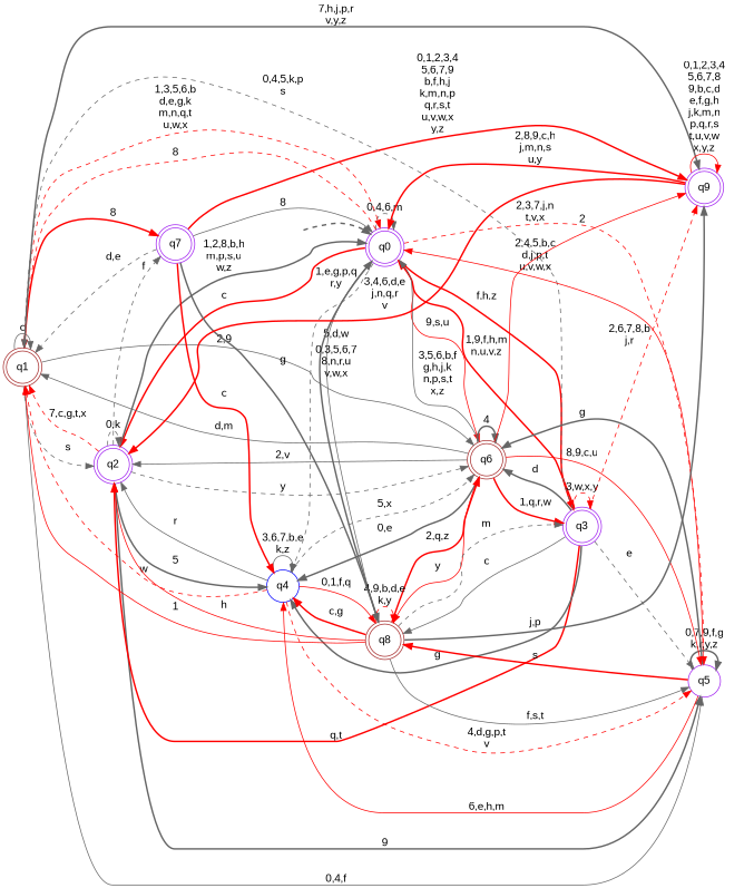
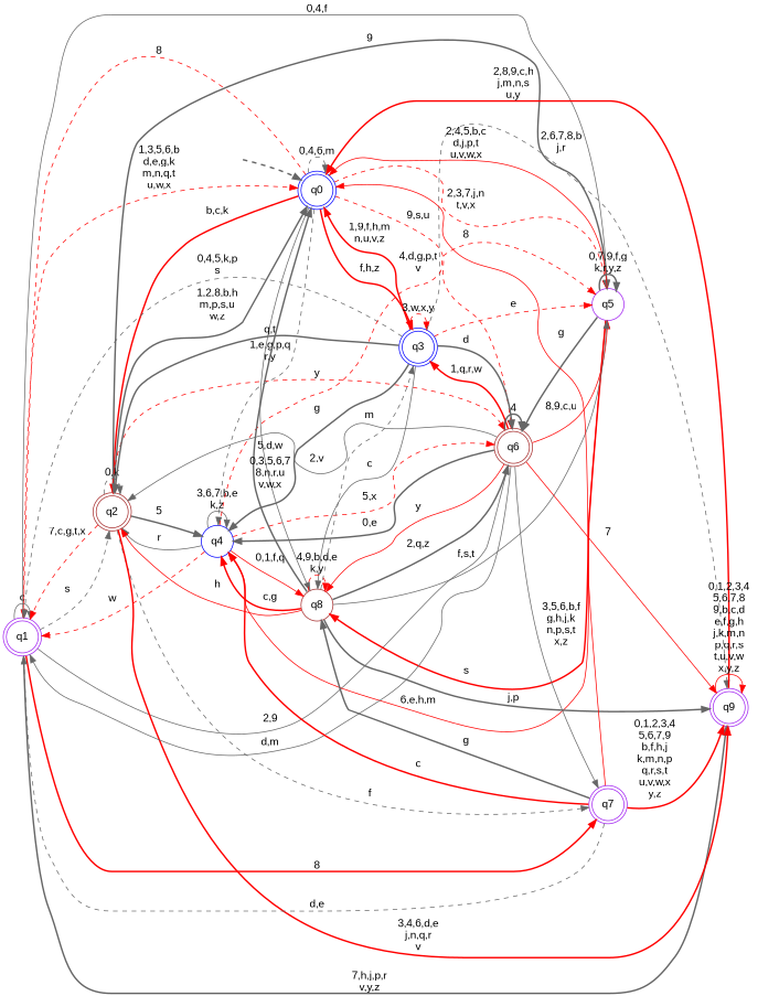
  digraph {
    fontname="Liberation Sans"
    rankdir=LR
    node [fontname="Liberation Sans" shape=doublecircle style="rounded,filled" color=purple fillcolor=white]
    edge [color=gray40 fontname="Liberation Sans" style=bold]
    __start0 [height=0 shape=none style=invis width=0 color="" fillcolor=""]
-   n2 [label=q0]
-   n3 [color=brown label=q1]
-   n4 [label=q2]
-   n5 [label=q3]
+   n2 [color=blue label=q0]
+   n3 [label=q1]
+   n4 [color=brown label=q2]
+   n5 [color=blue label=q3]
    n6 [color=blue label=q4 shape=circle style=filled]
    n7 [label=q5 shape=circle]
    n8 [color=brown label=q6]
-   n9 [color=brown label=q8 style=filled]
+   n9 [color=brown label=q8 shape=circle style=filled]
    n10 [label=q7]
    n11 [label=q9 style=filled]
    subgraph cluster_1 {
      nodesep=0.15
      ranksep=0.15
      style=invis
      __start0
      n2
    }
    __start0 -> n2 [penwidth=2 style=dashed]
    n2 -> n2 [label="0,4,6,m" style=dashed]
    n2 -> n3 [color=red label=8 style=dashed]
-   n2 -> n4 [color=red label=c]
+   n2 -> n4 [color=red label="b,c,k"]
    n2 -> n5 [color=red label="f,h,z"]
    n2 -> n6 [label="1,e,g,p,q\nr,y" style=dashed]
    n2 -> n7 [color=red label="2,3,7,j,n\nt,v,x" style=dashed]
-   n2 -> n8 [color=red label="9,s,u" style=solid]
+   n2 -> n8 [color=red label="9,s,u" style=dashed]
    n2 -> n9 [label="5,d,w" style=solid]
    n3 -> n2 [color=red label="1,3,5,6,b\nd,e,g,k\nm,n,q,t\nu,w,x" style=dashed]
    n3 -> n3 [label=c style=solid]
    n3 -> n4 [label=s style=dashed]
    n3 -> n7 [label="0,4,f" style=solid]
    n3 -> n8 [label="2,9" style=solid]
    n3 -> n10 [color=red label=8]
    n3 -> n11 [label="7,h,j,p,r\nv,y,z"]
    n4 -> n2 [label="1,2,8,b,h\nm,p,s,u\nw,z"]
    n4 -> n3 [color=red label="7,c,g,t,x" style=dashed]
    n4 -> n4 [label="0,k" style=dashed]
    n4 -> n6 [label=5]
    n4 -> n7 [label=9]
-   n4 -> n8 [label=y style=dashed]
+   n4 -> n8 [color=red label=y style=dashed]
    n4 -> n10 [label=f style=dashed]
-   n11 -> n4 [color=red label="3,4,6,d,e\nj,n,q,r\nv"]
+   n4 -> n11 [color=red label="3,4,6,d,e\nj,n,q,r\nv"]
    n5 -> n2 [color=red label="1,9,f,h,m\nn,u,v,z"]
    n5 -> n3 [label="0,4,5,k,p\ns" style=dashed]
-   n5 -> n4 [color=red label="q,t"]
+   n5 -> n4 [label="q,t"]
    n5 -> n5 [color=red label="3,w,x,y" style=dashed]
    n5 -> n6 [label=g]
-   n5 -> n7 [label=e style=dashed]
+   n5 -> n7 [color=red label=e style=dashed]
    n5 -> n8 [label=d]
    n5 -> n9 [label=c style=solid]
-   n5 -> n11 [color=red label="2,6,7,8,b\nj,r" style=dashed]
+   n5 -> n11 [label="2,6,7,8,b\nj,r" style=dashed]
    n6 -> n3 [color=red label=w style=dashed]
    n6 -> n4 [label=r style=solid]
    n6 -> n6 [label="3,6,7,b,e\nk,z" style=solid]
    n6 -> n7 [color=red label="4,d,g,p,t\nv" style=dashed]
-   n6 -> n8 [label="5,x" style=dashed]
+   n6 -> n8 [color=red label="5,x" style=dashed]
    n6 -> n9 [color=red label="0,1,f,q" style=solid]
    n7 -> n2 [color=red label="2,4,5,b,c\nd,j,p,t\nu,v,w,x" style=solid]
    n7 -> n6 [color=red label="6,e,h,m" style=solid]
    n7 -> n7 [label="0,7,9,f,g\nk,r,y,z"]
    n7 -> n8 [label=g]
    n7 -> n9 [color=red label=s]
-   n8 -> n2 [label="3,5,6,b,f\ng,h,j,k\nn,p,s,t\nx,z" style=solid]
+   n8 -> n10 [label="3,5,6,b,f\ng,h,j,k\nn,p,s,t\nx,z" style=solid]
    n8 -> n3 [label="d,m" style=solid]
    n8 -> n4 [label="2,v" style=solid]
    n8 -> n5 [color=red label="1,q,r,w"]
    n8 -> n6 [label="0,e"]
    n8 -> n7 [color=red label="8,9,c,u" style=solid]
    n8 -> n8 [label=4]
    n8 -> n9 [color=red label=y style=solid]
-   n8 -> n11 [color=red label=2 style=solid]
+   n8 -> n11 [color=red label=7 style=solid]
    n9 -> n2 [label="0,3,5,6,7\n8,n,r,u\nv,w,x"]
-   n9 -> n3 [color=red label=1 style=solid]
    n9 -> n4 [color=red label=h style=solid]
    n9 -> n5 [label=m style=dashed]
    n9 -> n6 [color=red label="c,g"]
    n9 -> n7 [label="f,s,t" style=solid]
-   n9 -> n8 [color=red label="2,q,z"]
+   n9 -> n8 [label="2,q,z"]
    n9 -> n9 [color=red label="4,9,b,d,e\nk,y" style=dashed]
    n9 -> n11 [label="j,p"]
-   n10 -> n2 [label=8 style=solid]
+   n10 -> n2 [color=red label=8 style=solid]
    n10 -> n3 [label="d,e" style=dashed]
    n10 -> n6 [color=red label=c]
    n10 -> n9 [label=g]
    n10 -> n11 [color=red label="0,1,2,3,4\n5,6,7,9\nb,f,h,j\nk,m,n,p\nq,r,s,t\nu,v,w,x\ny,z"]
    n11 -> n2 [color=red label="2,8,9,c,h\nj,m,n,s\nu,y"]
    n11 -> n11 [color=red label="0,1,2,3,4\n5,6,7,8\n9,b,c,d\ne,f,g,h\nj,k,m,n\np,q,r,s\nt,u,v,w\nx,y,z" style=solid]
  }
